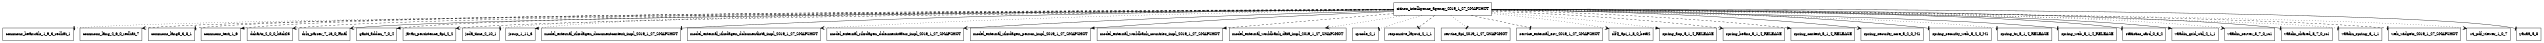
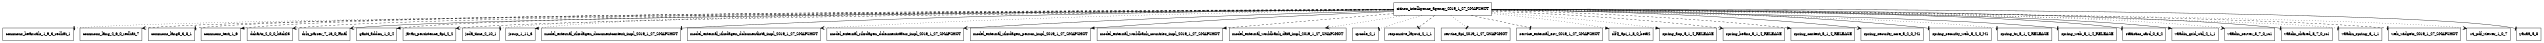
  digraph {
    node [fontsize=10.0 shape=box]
    edge [arrowhead=tee style=dotted]
    citizen_intelligence_agency_2019_1_27_SNAPSHOT
    commons_beanutils_1_9_3_redhat_1
    commons_lang_2_6_0_redhat_7
    n4 [label=commons_lang5_3_8_1]
    commons_text_1_6
    dcharts_2_0_0_hack23
    drlx_parser_7_16_0_Final
-   gantt_addon_1_0_4 [label=gantt_addon_7_0_4]
+   gantt_addon_1_0_4
    javax_persistence_api_2_2
    joda_time_2_10_1
    jsoup_1_11_3
    model_external_riksdagen_documentcontent_impl_2019_1_27_SNAPSHOT
    model_external_riksdagen_dokumentlista_impl_2019_1_27_SNAPSHOT
    model_external_riksdagen_dokumentstatus_impl_2019_1_27_SNAPSHOT
    model_external_riksdagen_person_impl_2019_1_27_SNAPSHOT
    model_external_worldbank_countries_impl_2019_1_27_SNAPSHOT
    model_external_worldbank_data_impl_2019_1_27_SNAPSHOT
    qrcode_2_1
    responsive_layout_2_1_1
    service_api_2019_1_27_SNAPSHOT
    service_external_esv_2019_1_27_SNAPSHOT
    slf4j_api_1_8_0_beta2
    spring_aop_5_1_4_RELEASE
    spring_beans_5_1_4_RELEASE
    spring_context_5_1_4_RELEASE
    spring_security_core_5_2_0_M1
    spring_security_web_5_2_0_M1
    spring_tx_5_1_4_RELEASE
    spring_web_5_1_4_RELEASE
    statistics_card_0_3_2
    vaadin_grid_util_2_1_1
    vaadin_server_8_7_0_rc1
    vaadin_shared_8_7_0_rc1
    vaadin_spring_3_1_1
    web_widgets_2019_1_27_SNAPSHOT
    wt_pdf_viewer_1_0_7
    yauaa_5_8
    citizen_intelligence_agency_2019_1_27_SNAPSHOT -> commons_beanutils_1_9_3_redhat_1
    citizen_intelligence_agency_2019_1_27_SNAPSHOT -> commons_lang_2_6_0_redhat_7 [arrowhead=vee style=dashed]
    citizen_intelligence_agency_2019_1_27_SNAPSHOT -> n4 [style=dashed]
    citizen_intelligence_agency_2019_1_27_SNAPSHOT -> commons_text_1_6 [arrowhead=normal style=dashed]
    citizen_intelligence_agency_2019_1_27_SNAPSHOT -> dcharts_2_0_0_hack23 [arrowhead=vee style=dashed]
    citizen_intelligence_agency_2019_1_27_SNAPSHOT -> drlx_parser_7_16_0_Final [arrowhead=vee style=solid]
    citizen_intelligence_agency_2019_1_27_SNAPSHOT -> gantt_addon_1_0_4 [arrowhead=normal style=dashed]
    citizen_intelligence_agency_2019_1_27_SNAPSHOT -> javax_persistence_api_2_2 [arrowhead=vee style=dashed]
    citizen_intelligence_agency_2019_1_27_SNAPSHOT -> joda_time_2_10_1
    citizen_intelligence_agency_2019_1_27_SNAPSHOT -> jsoup_1_11_3 [arrowhead=normal]
    citizen_intelligence_agency_2019_1_27_SNAPSHOT -> model_external_riksdagen_documentcontent_impl_2019_1_27_SNAPSHOT [style=solid]
    citizen_intelligence_agency_2019_1_27_SNAPSHOT -> model_external_riksdagen_dokumentlista_impl_2019_1_27_SNAPSHOT [arrowhead=vee]
    citizen_intelligence_agency_2019_1_27_SNAPSHOT -> model_external_riksdagen_dokumentstatus_impl_2019_1_27_SNAPSHOT [arrowhead=vee style=solid]
    citizen_intelligence_agency_2019_1_27_SNAPSHOT -> model_external_riksdagen_person_impl_2019_1_27_SNAPSHOT [arrowhead=normal style=solid]
    citizen_intelligence_agency_2019_1_27_SNAPSHOT -> model_external_worldbank_countries_impl_2019_1_27_SNAPSHOT [arrowhead=normal style=dashed]
    citizen_intelligence_agency_2019_1_27_SNAPSHOT -> model_external_worldbank_data_impl_2019_1_27_SNAPSHOT [arrowhead=vee]
    citizen_intelligence_agency_2019_1_27_SNAPSHOT -> qrcode_2_1
    citizen_intelligence_agency_2019_1_27_SNAPSHOT -> responsive_layout_2_1_1 [style=dashed]
    citizen_intelligence_agency_2019_1_27_SNAPSHOT -> service_api_2019_1_27_SNAPSHOT
    citizen_intelligence_agency_2019_1_27_SNAPSHOT -> service_external_esv_2019_1_27_SNAPSHOT [style=dashed]
-   citizen_intelligence_agency_2019_1_27_SNAPSHOT -> slf4j_api_1_8_0_beta2 [arrowhead=vee]
+   citizen_intelligence_agency_2019_1_27_SNAPSHOT -> slf4j_api_1_8_0_beta2 [arrowhead=normal]
    citizen_intelligence_agency_2019_1_27_SNAPSHOT -> spring_aop_5_1_4_RELEASE [arrowhead=normal]
    citizen_intelligence_agency_2019_1_27_SNAPSHOT -> spring_beans_5_1_4_RELEASE [arrowhead=vee style=dashed]
    citizen_intelligence_agency_2019_1_27_SNAPSHOT -> spring_context_5_1_4_RELEASE [arrowhead=normal style=dashed]
    citizen_intelligence_agency_2019_1_27_SNAPSHOT -> spring_security_core_5_2_0_M1 [arrowhead=vee style=solid]
    citizen_intelligence_agency_2019_1_27_SNAPSHOT -> spring_security_web_5_2_0_M1 [style=solid]
    citizen_intelligence_agency_2019_1_27_SNAPSHOT -> spring_tx_5_1_4_RELEASE
    citizen_intelligence_agency_2019_1_27_SNAPSHOT -> spring_web_5_1_4_RELEASE [style=solid]
    citizen_intelligence_agency_2019_1_27_SNAPSHOT -> statistics_card_0_3_2 [style=solid]
    citizen_intelligence_agency_2019_1_27_SNAPSHOT -> vaadin_grid_util_2_1_1 [arrowhead=normal style=solid]
    citizen_intelligence_agency_2019_1_27_SNAPSHOT -> vaadin_server_8_7_0_rc1 [arrowhead=vee]
    citizen_intelligence_agency_2019_1_27_SNAPSHOT -> vaadin_shared_8_7_0_rc1 [style=solid]
    citizen_intelligence_agency_2019_1_27_SNAPSHOT -> vaadin_spring_3_1_1
    citizen_intelligence_agency_2019_1_27_SNAPSHOT -> web_widgets_2019_1_27_SNAPSHOT [style=dashed]
    citizen_intelligence_agency_2019_1_27_SNAPSHOT -> wt_pdf_viewer_1_0_7 [arrowhead=vee]
    citizen_intelligence_agency_2019_1_27_SNAPSHOT -> yauaa_5_8 [style=solid]
  }
